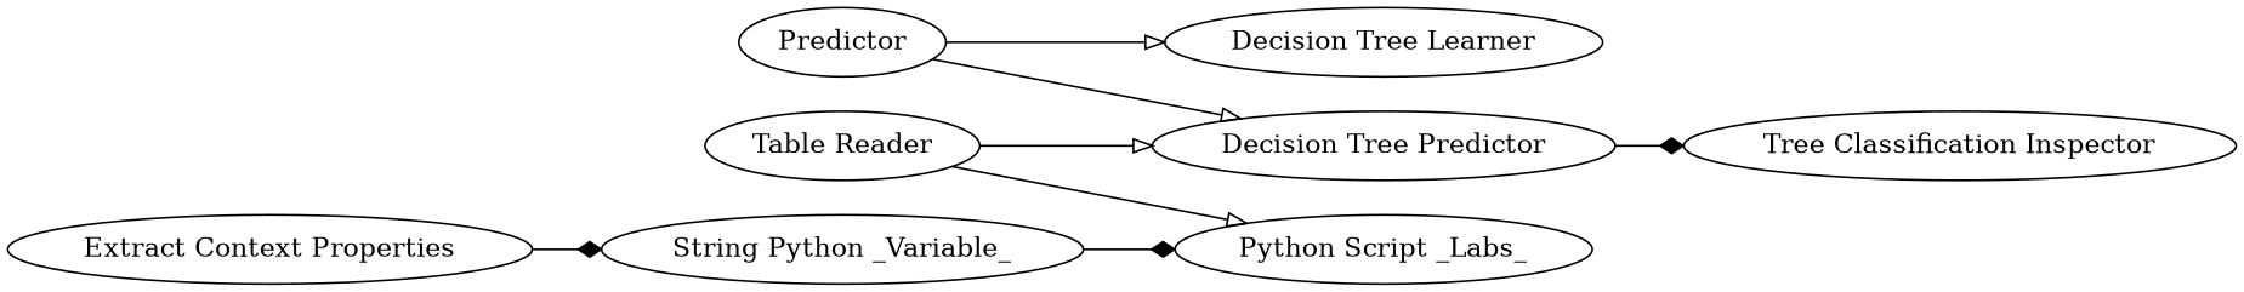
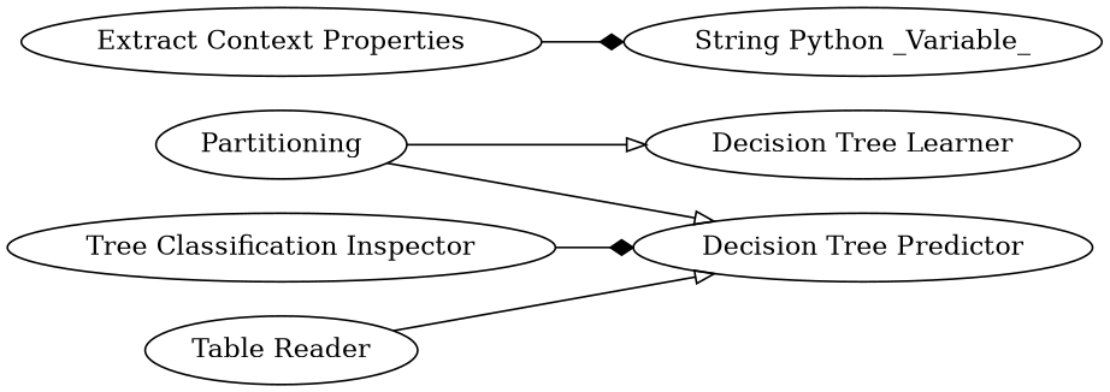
  digraph {
    rankdir=LR
    edge [arrowhead=onormal]
    n1 [label="Decision Tree Learner"]
    n2 [label="Decision Tree Predictor"]
    n3 [label="Tree Classification Inspector"]
    n4 [label="String Python _Variable_"]
-   n5 [label="Python Script _Labs_"]
-   n6 [label=Predictor]
+   n6 [label=Partitioning]
    n7 [label="Extract Context Properties"]
    n8 [label="Table Reader"]
-   n2 -> n3 [arrowhead=diamond]
-   n4 -> n5 [arrowhead=diamond]
+   n3 -> n2 [arrowhead=diamond]
    n6 -> n1
    n6 -> n2
    n7 -> n4 [arrowhead=diamond]
    n8 -> n2
-   n8 -> n5
  }
